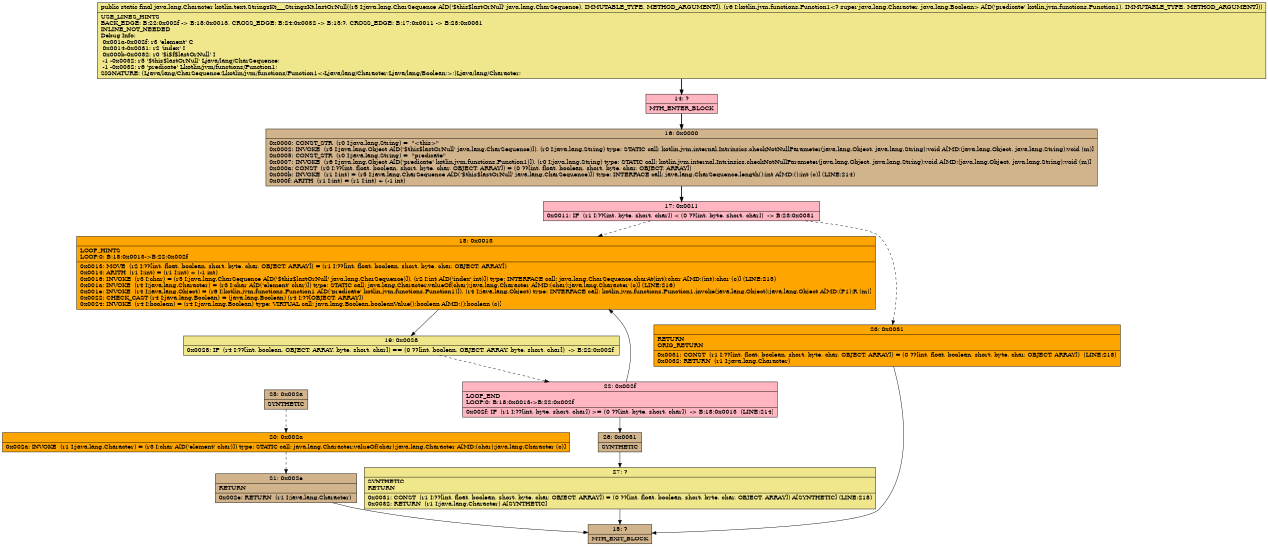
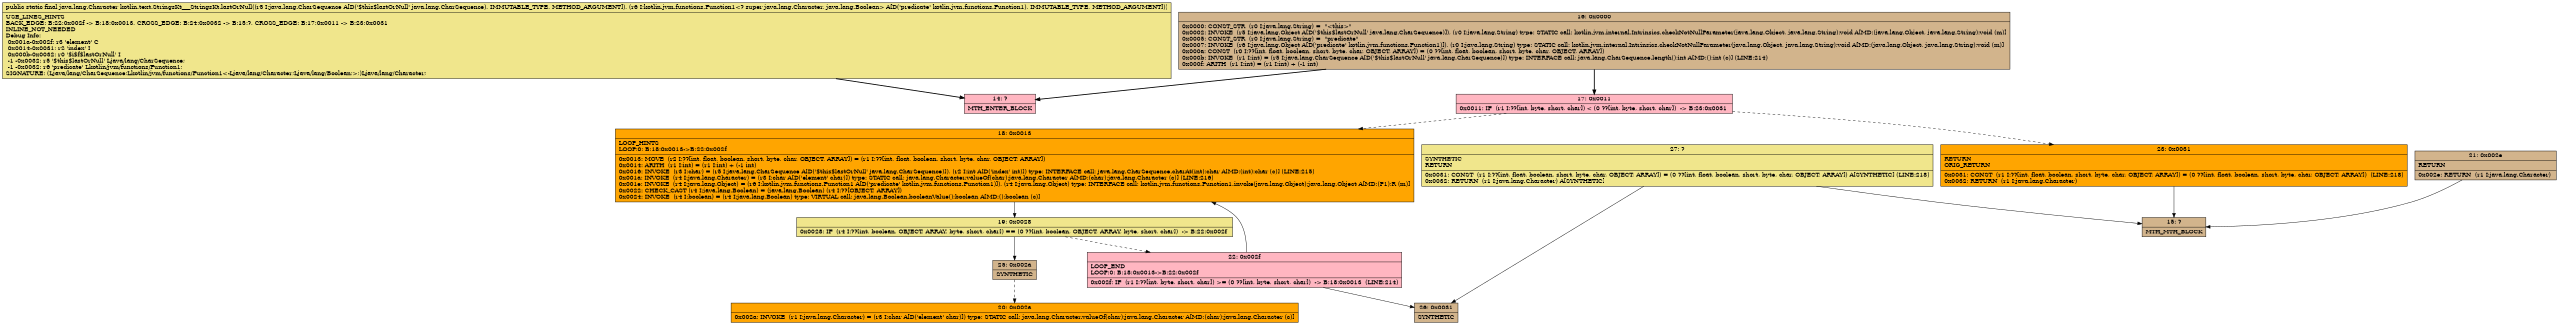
  digraph {
    node [fillcolor=tan shape=record style=filled]
    edge [style=solid]
    n1 [fillcolor=lightpink label="{14\:\ ?|MTH_ENTER_BLOCK\l}"]
    n2 [label="{16\:\ 0x0000|0x0000: CONST_STR  (r0 I:java.lang.String) =  \"\<this\>\" \l0x0002: INVOKE  (r5 I:java.lang.Object A[D('$this$lastOrNull' java.lang.CharSequence)]), (r0 I:java.lang.String) type: STATIC call: kotlin.jvm.internal.Intrinsics.checkNotNullParameter(java.lang.Object, java.lang.String):void A[MD:(java.lang.Object, java.lang.String):void (m)]\l0x0005: CONST_STR  (r0 I:java.lang.String) =  \"predicate\" \l0x0007: INVOKE  (r6 I:java.lang.Object A[D('predicate' kotlin.jvm.functions.Function1)]), (r0 I:java.lang.String) type: STATIC call: kotlin.jvm.internal.Intrinsics.checkNotNullParameter(java.lang.Object, java.lang.String):void A[MD:(java.lang.Object, java.lang.String):void (m)]\l0x000a: CONST  (r0 I:??[int, float, boolean, short, byte, char, OBJECT, ARRAY]) = (0 ??[int, float, boolean, short, byte, char, OBJECT, ARRAY]) \l0x000b: INVOKE  (r1 I:int) = (r5 I:java.lang.CharSequence A[D('$this$lastOrNull' java.lang.CharSequence)]) type: INTERFACE call: java.lang.CharSequence.length():int A[MD:():int (c)] (LINE:214)\l0x000f: ARITH  (r1 I:int) = (r1 I:int) + (\-1 int) \l}"]
    n3 [fillcolor=lightpink label="{17\:\ 0x0011|0x0011: IF  (r1 I:??[int, byte, short, char]) \< (0 ??[int, byte, short, char])  \-\> B:23:0x0031 \l}"]
    n4 [fillcolor=orange label="{18\:\ 0x0013|LOOP_HINTS\lLOOP:0: B:18:0x0013\-\>B:22:0x002f\l|0x0013: MOVE  (r2 I:??[int, float, boolean, short, byte, char, OBJECT, ARRAY]) = (r1 I:??[int, float, boolean, short, byte, char, OBJECT, ARRAY]) \l0x0014: ARITH  (r1 I:int) = (r1 I:int) + (\-1 int) \l0x0016: INVOKE  (r3 I:char) = (r5 I:java.lang.CharSequence A[D('$this$lastOrNull' java.lang.CharSequence)]), (r2 I:int A[D('index' int)]) type: INTERFACE call: java.lang.CharSequence.charAt(int):char A[MD:(int):char (c)] (LINE:215)\l0x001a: INVOKE  (r4 I:java.lang.Character) = (r3 I:char A[D('element' char)]) type: STATIC call: java.lang.Character.valueOf(char):java.lang.Character A[MD:(char):java.lang.Character (c)] (LINE:216)\l0x001e: INVOKE  (r4 I:java.lang.Object) = (r6 I:kotlin.jvm.functions.Function1 A[D('predicate' kotlin.jvm.functions.Function1)]), (r4 I:java.lang.Object) type: INTERFACE call: kotlin.jvm.functions.Function1.invoke(java.lang.Object):java.lang.Object A[MD:(P1):R (m)]\l0x0022: CHECK_CAST (r4 I:java.lang.Boolean) = (java.lang.Boolean) (r4 I:??[OBJECT, ARRAY]) \l0x0024: INVOKE  (r4 I:boolean) = (r4 I:java.lang.Boolean) type: VIRTUAL call: java.lang.Boolean.booleanValue():boolean A[MD:():boolean (c)]\l}"]
    n5 [fillcolor=orange label="{23\:\ 0x0031|RETURN\lORIG_RETURN\l|0x0031: CONST  (r1 I:??[int, float, boolean, short, byte, char, OBJECT, ARRAY]) = (0 ??[int, float, boolean, short, byte, char, OBJECT, ARRAY])  (LINE:218)\l0x0032: RETURN  (r1 I:java.lang.Character) \l}"]
    n6 [fillcolor=khaki label="{19\:\ 0x0028|0x0028: IF  (r4 I:??[int, boolean, OBJECT, ARRAY, byte, short, char]) == (0 ??[int, boolean, OBJECT, ARRAY, byte, short, char])  \-\> B:22:0x002f \l}"]
-   n7 [label="{15\:\ ?|MTH_EXIT_BLOCK\l}"]
+   n7 [label="{15\:\ ?|MTH_MTH_BLOCK\l}"]
    n8 [fillcolor=lightpink label="{22\:\ 0x002f|LOOP_END\lLOOP:0: B:18:0x0013\-\>B:22:0x002f\l|0x002f: IF  (r1 I:??[int, byte, short, char]) \>= (0 ??[int, byte, short, char])  \-\> B:18:0x0013  (LINE:214)\l}"]
    n9 [label="{25\:\ 0x002a|SYNTHETIC\l}"]
    n10 [label="{26\:\ 0x0031|SYNTHETIC\l}"]
    n11 [fillcolor=orange label="{20\:\ 0x002a|0x002a: INVOKE  (r1 I:java.lang.Character) = (r3 I:char A[D('element' char)]) type: STATIC call: java.lang.Character.valueOf(char):java.lang.Character A[MD:(char):java.lang.Character (c)]\l}"]
    n12 [fillcolor=khaki label="{27\:\ ?|SYNTHETIC\lRETURN\l|0x0031: CONST  (r1 I:??[int, float, boolean, short, byte, char, OBJECT, ARRAY]) = (0 ??[int, float, boolean, short, byte, char, OBJECT, ARRAY]) A[SYNTHETIC] (LINE:218)\l0x0032: RETURN  (r1 I:java.lang.Character) A[SYNTHETIC]\l}"]
    n13 [label="{21\:\ 0x002e|RETURN\l|0x002e: RETURN  (r1 I:java.lang.Character) \l}"]
    n14 [fillcolor=khaki label="{public static final java.lang.Character kotlin.text.StringsKt___StringsKt.lastOrNull((r5 I:java.lang.CharSequence A[D('$this$lastOrNull' java.lang.CharSequence), IMMUTABLE_TYPE, METHOD_ARGUMENT]), (r6 I:kotlin.jvm.functions.Function1\<? super java.lang.Character, java.lang.Boolean\> A[D('predicate' kotlin.jvm.functions.Function1), IMMUTABLE_TYPE, METHOD_ARGUMENT]))  | USE_LINES_HINTS\lBACK_EDGE: B:22:0x002f \-\> B:18:0x0013, CROSS_EDGE: B:24:0x0032 \-\> B:15:?, CROSS_EDGE: B:17:0x0011 \-\> B:23:0x0031\lINLINE_NOT_NEEDED\lDebug Info:\l  0x001a\-0x002f: r3 'element' C\l  0x0014\-0x0031: r2 'index' I\l  0x000b\-0x0032: r0 '$i$f$lastOrNull' I\l  \-1 \-0x0032: r5 '$this$lastOrNull' Ljava\/lang\/CharSequence;\l  \-1 \-0x0032: r6 'predicate' Lkotlin\/jvm\/functions\/Function1;\lSIGNATURE: (Ljava\/lang\/CharSequence;Lkotlin\/jvm\/functions\/Function1\<\-Ljava\/lang\/Character;Ljava\/lang\/Boolean;\>;)Ljava\/lang\/Character;\l}"]
-   n1 -> n2 [style=bold]
+   n2 -> n1 [style=bold]
    n2 -> n3 [style=bold]
    n3 -> n4 [style=dashed]
    n3 -> n5 [style=dashed]
    n4 -> n6
    n5 -> n7
    n6 -> n8 [style=dashed]
+   n6 -> n9
    n8 -> n4
    n8 -> n10
    n9 -> n11 [style=dashed]
-   n10 -> n12
-   n11 -> n13 [style=dashed]
+   n12 -> n10
    n12 -> n7
    n13 -> n7
    n14 -> n1 [style=bold]
  }
